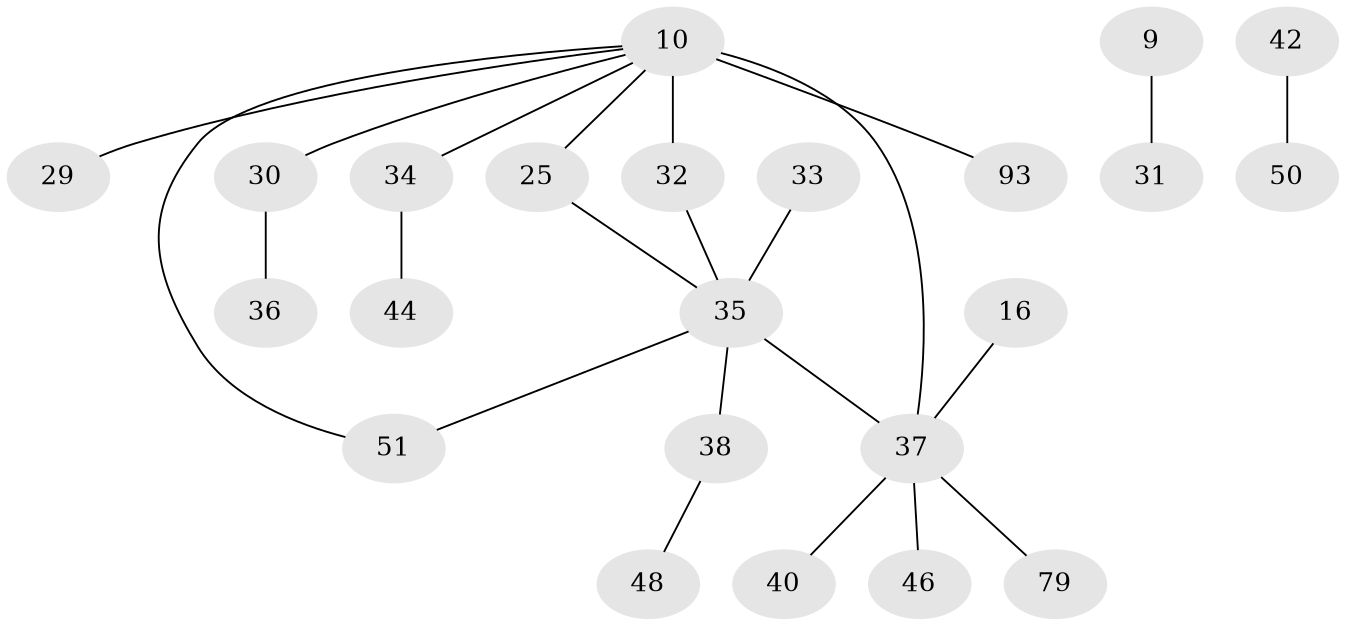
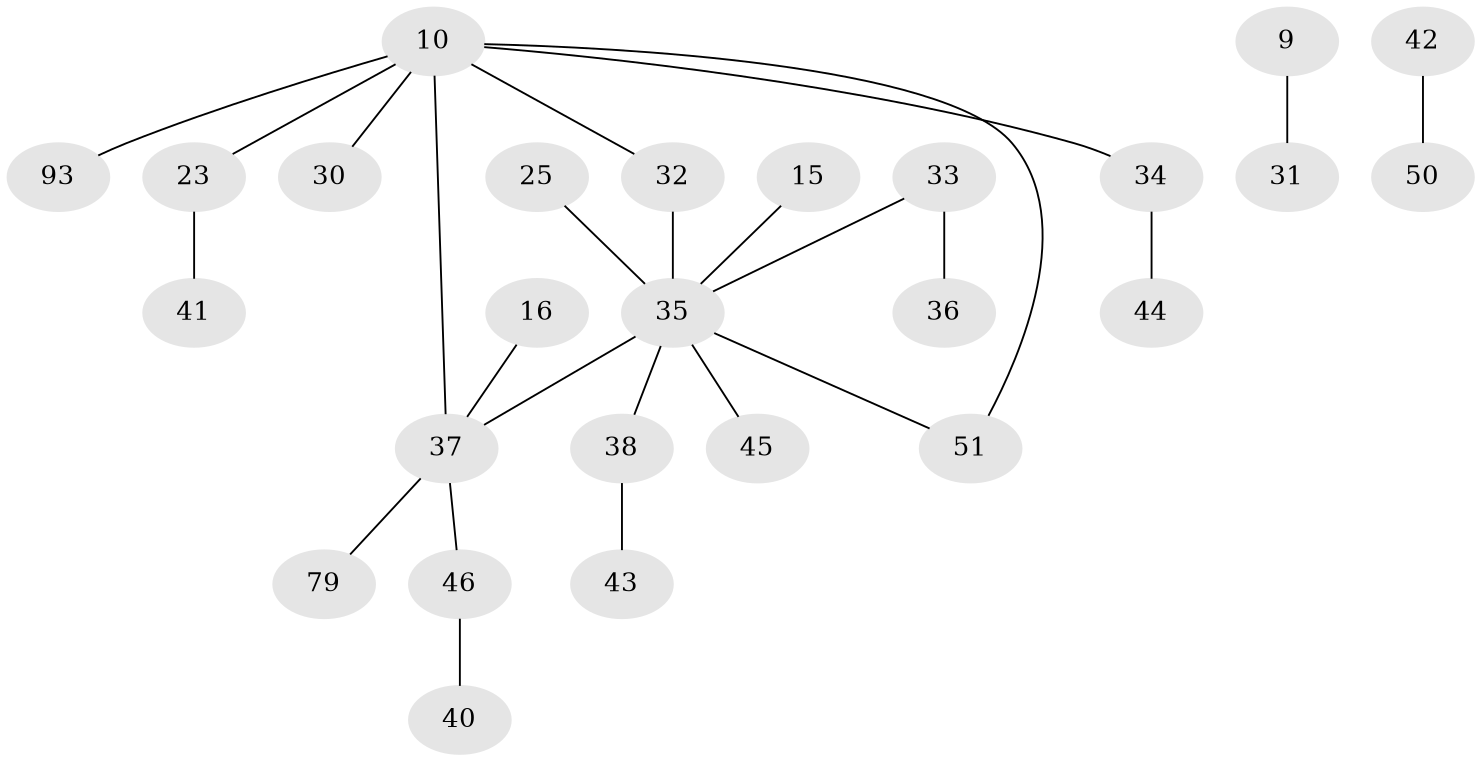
  graph {
    node [color=gray90 style=filled]
    10 [super="+1+8"]
    n2 [label=93]
-   23 [super="+20+19" label=29]
+   23 [super="+20+19"]
    25 [super="+16"]
    30
    32
    34 [super="+11"]
    37 [super="+21+6"]
    51 [super="+12+28"]
    35 [super="+17+3"]
    38
+   45
    31 [super="+27"]
    9
+   41
    33 [super="+22+24+29"]
    36
    44
    n19 [label=79 super="+14"]
    40
    46
+   15
    n23 [label=16]
    42
    50
-   48
+   48 [label=43]
    10 -- n2 [weight=2]
    10 -- 23 [weight=2]
-   10 -- 25
    10 -- 30
    10 -- 32
    10 -- 34
    10 -- 37 [weight=4]
    10 -- 51
+   23 -- 41
    25 -- 35
    32 -- 35
    34 -- 44
    37 -- n19
-   37 -- 40
+   46 -- 40
    37 -- 46
    35 -- 37 [weight=3]
    35 -- 51
    35 -- 38
+   35 -- 45
    38 -- 48
    9 -- 31
    33 -- 35
-   30 -- 36
+   33 -- 36
+   15 -- 35
    n23 -- 37
    42 -- 50
  }
